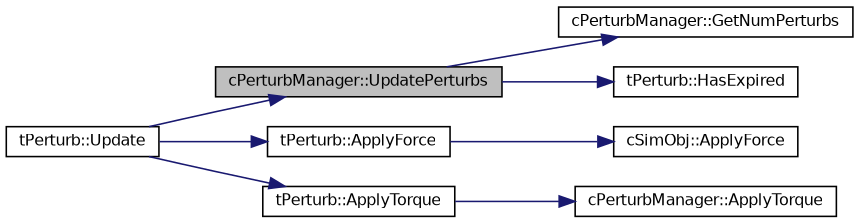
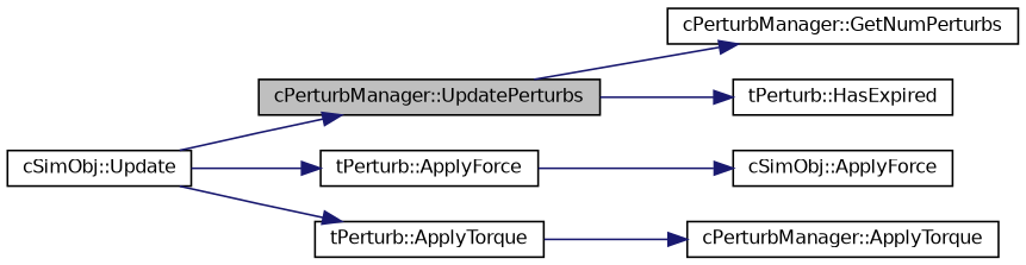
  digraph {
    rankdir=LR
    node [color=black fillcolor=white fontname=Helvetica fontsize=10 shape=record style=filled]
    edge [color=midnightblue fontname=Helvetica fontsize=10 labelfontname=Helvetica labelfontsize=10 style=solid]
    n1 [fillcolor=grey75 fontcolor=black height=0.2 label="cPerturbManager::UpdatePerturbs" width=0.4]
    n2 [height=0.2 label="cPerturbManager::GetNumPerturbs" width=0.4]
    n3 [height=0.2 label="tPerturb::HasExpired" width=0.4]
-   n4 [height=0.2 label="tPerturb::Update" width=0.4]
+   n4 [height=0.2 label="cSimObj::Update" width=0.4]
    n5 [height=0.2 label="tPerturb::ApplyForce" width=0.4]
    n6 [height=0.2 label="tPerturb::ApplyTorque" width=0.4]
    n7 [height=0.2 label="cSimObj::ApplyForce" width=0.4]
    n8 [height=0.2 label="cPerturbManager::ApplyTorque" width=0.4]
    n1 -> n2
    n1 -> n3
    n4 -> n1
    n4 -> n5
    n4 -> n6
    n5 -> n7
    n6 -> n8
  }
